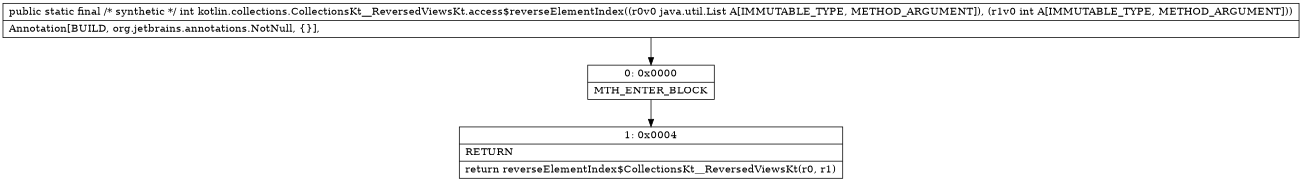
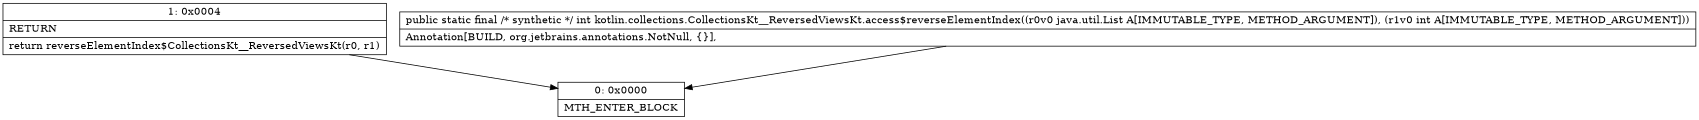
  digraph {
    node [shape=record]
    n1 [label="{0\:\ 0x0000|MTH_ENTER_BLOCK\l}"]
    n2 [label="{1\:\ 0x0004|RETURN\l|return reverseElementIndex$CollectionsKt__ReversedViewsKt(r0, r1)\l}"]
    n3 [label="{public static final \/* synthetic *\/ int kotlin.collections.CollectionsKt__ReversedViewsKt.access$reverseElementIndex((r0v0 java.util.List A[IMMUTABLE_TYPE, METHOD_ARGUMENT]), (r1v0 int A[IMMUTABLE_TYPE, METHOD_ARGUMENT]))  | Annotation[BUILD, org.jetbrains.annotations.NotNull, \{\}], \l}"]
-   n1 -> n2
+   n2 -> n1
    n3 -> n1
  }
